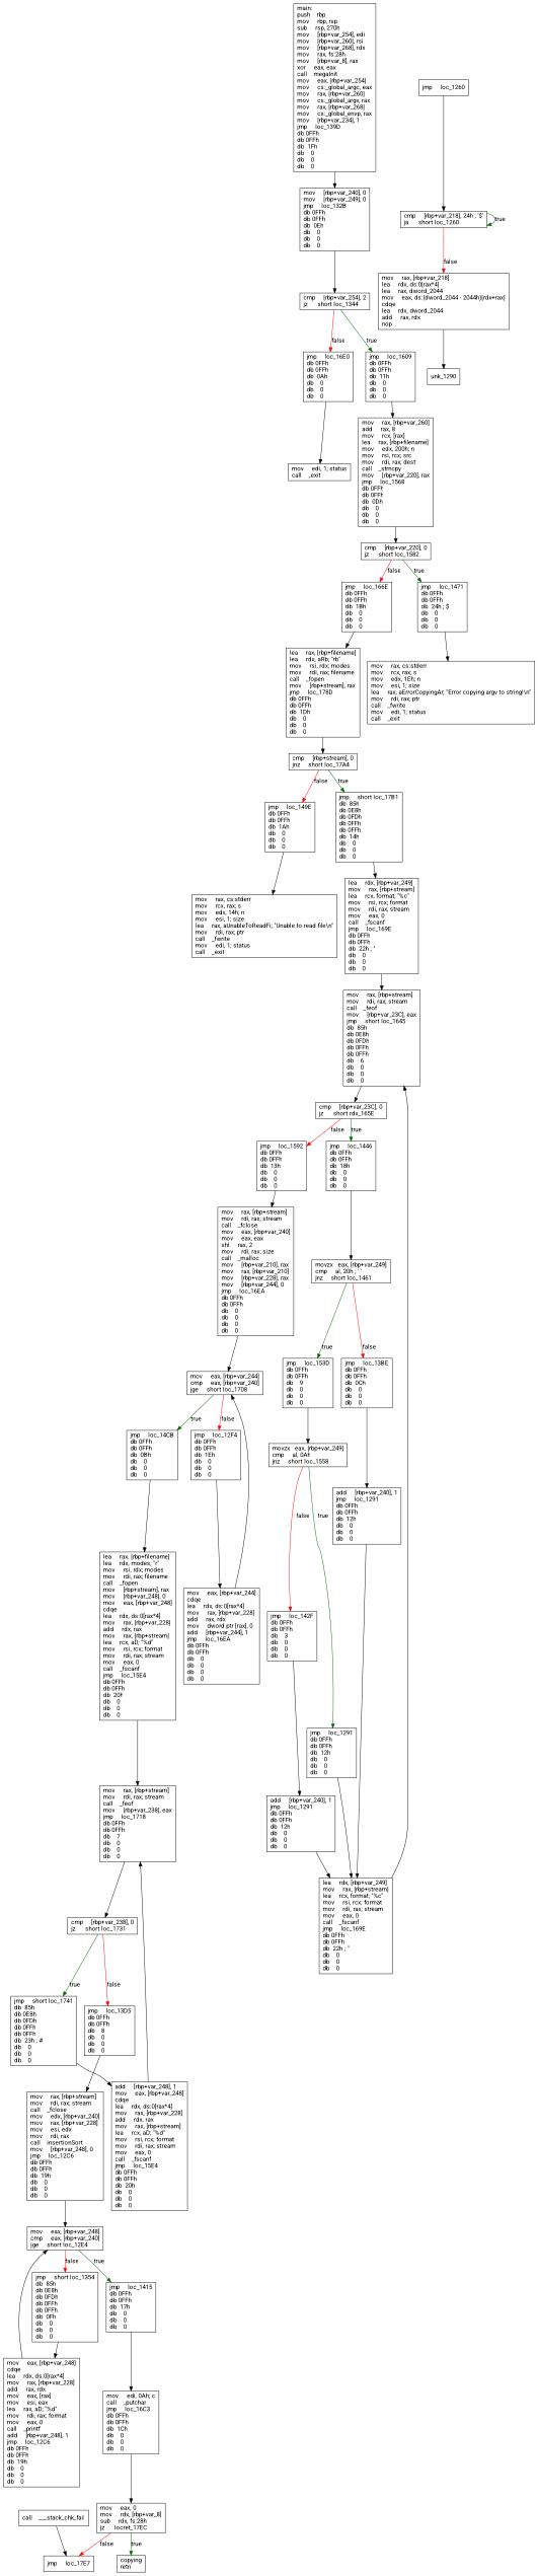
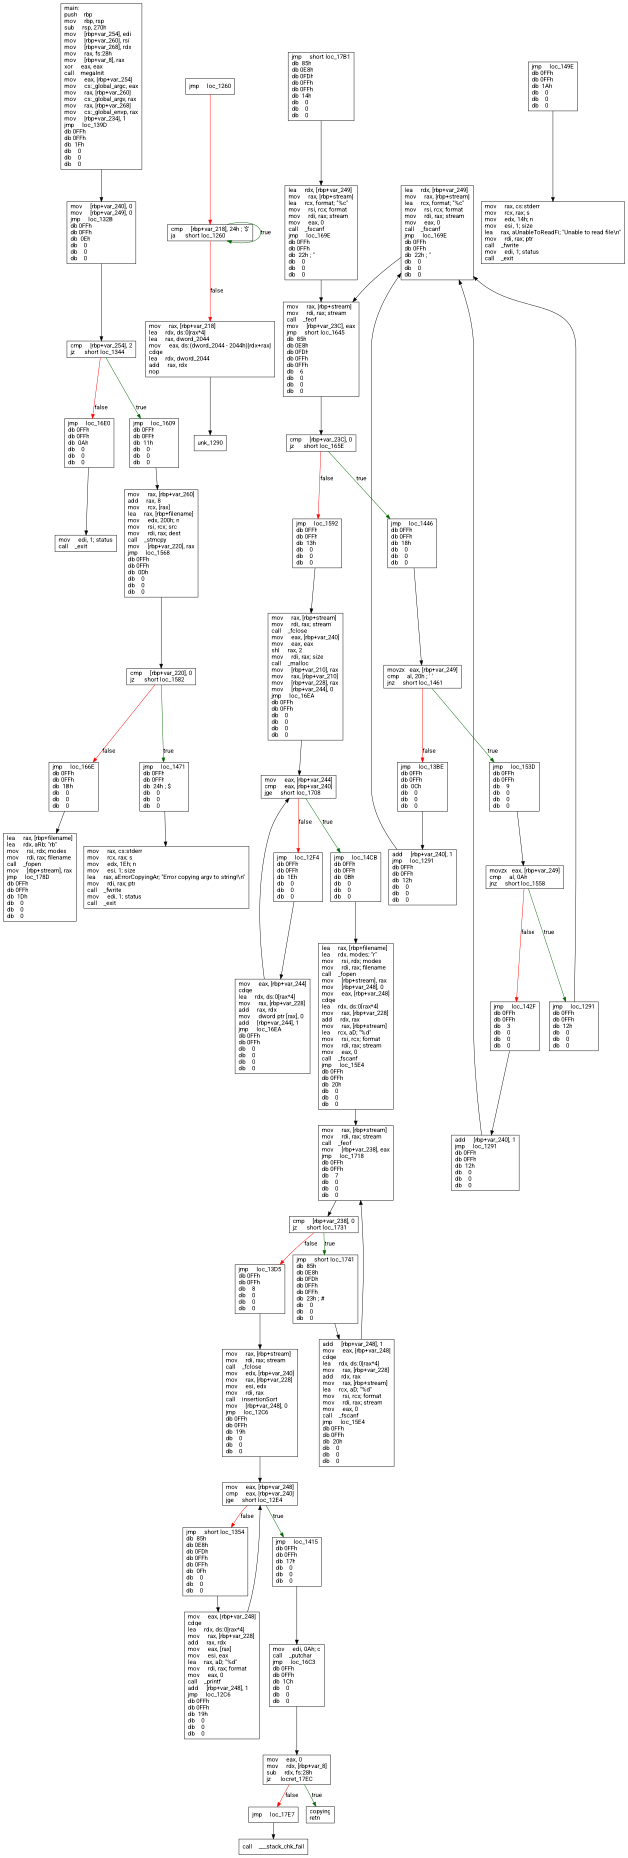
  digraph {
    fontname=Roboto
    node [fontname=Roboto shape=box]
    edge [fontname=Roboto]
    n1 [label="main:\lpush    rbp\lmov     rbp, rsp\lsub     rsp, 270h\lmov     [rbp+var_254], edi\lmov     [rbp+var_260], rsi\lmov     [rbp+var_268], rdx\lmov     rax, fs:28h\lmov     [rbp+var_8], rax\lxor     eax, eax\lcall    megaInit\lmov     eax, [rbp+var_254]\lmov     cs:_global_argc, eax\lmov     rax, [rbp+var_260]\lmov     cs:_global_argv, rax\lmov     rax, [rbp+var_268]\lmov     cs:_global_envp, rax\lmov     [rbp+var_234], 1\ljmp     loc_139D\ldb 0FFh\ldb 0FFh\ldb  1Fh\ldb    0\ldb    0\ldb    0\l"]
    n2 [label="mov     [rbp+var_240], 0\lmov     [rbp+var_249], 0\ljmp     loc_132B\ldb 0FFh\ldb 0FFh\ldb  0Eh\ldb    0\ldb    0\ldb    0\l"]
    n3 [label="cmp     [rbp+var_254], 2\ljz      short loc_1344\l"]
    n4 [label="cmp     [rbp+var_218], 24h ; '$'\lja      short loc_1260\l"]
    n5 [label="mov     rax, [rbp+var_218]\llea     rdx, ds:0[rax*4]\llea     rax, dword_2044\lmov     eax, ds:(dword_2044 - 2044h)[rdx+rax]\lcdqe\llea     rdx, dword_2044\ladd     rax, rdx\lnop\l"]
    n6 [label="unk_1290\l"]
    n7 [label="lea     rdx, [rbp+var_249]\lmov     rax, [rbp+stream]\llea     rcx, format; \"%c\"\lmov     rsi, rcx; format\lmov     rdi, rax; stream\lmov     eax, 0\lcall    _fscanf\ljmp     loc_169E\ldb 0FFh\ldb 0FFh\ldb  22h ; \"\ldb    0\ldb    0\ldb    0\l"]
    n8 [label="mov     rax, [rbp+stream]\lmov     rdi, rax; stream\lcall    _feof\lmov     [rbp+var_23C], eax\ljmp     short loc_1645\ldb  85h\ldb 0E8h\ldb 0FDh\ldb 0FFh\ldb 0FFh\ldb    6\ldb    0\ldb    0\ldb    0\l"]
-   n9 [label="cmp     [rbp+var_23C], 0\ljz      short rdx_165E\l"]
+   n9 [label="cmp     [rbp+var_23C], 0\ljz      short loc_165E\l"]
    n10 [label="mov     eax, [rbp+var_248]\lcmp     eax, [rbp+var_240]\ljge     short loc_12E4\l"]
    n11 [label="jmp     short loc_1354\ldb  85h\ldb 0E8h\ldb 0FDh\ldb 0FFh\ldb 0FFh\ldb  0Fh\ldb    0\ldb    0\ldb    0\l"]
    n12 [label="jmp     loc_1415\ldb 0FFh\ldb 0FFh\ldb  17h\ldb    0\ldb    0\ldb    0\l"]
    n13 [label="mov     eax, [rbp+var_248]\lcdqe\llea     rdx, ds:0[rax*4]\lmov     rax, [rbp+var_228]\ladd     rax, rdx\lmov     eax, [rax]\lmov     esi, eax\llea     rax, aD; \"%d\"\lmov     rdi, rax; format\lmov     eax, 0\lcall    _printf\ladd     [rbp+var_248], 1\ljmp     loc_12C6\ldb 0FFh\ldb 0FFh\ldb  19h\ldb    0\ldb    0\ldb    0\l"]
    n14 [label="mov     edi, 0Ah; c\lcall    _putchar\ljmp     loc_16C3\ldb 0FFh\ldb 0FFh\ldb  1Ch\ldb    0\ldb    0\ldb    0\l"]
    n15 [label="mov     eax, 0\lmov     rdx, [rbp+var_8]\lsub     rdx, fs:28h\ljz      locret_17EC\l"]
    n16 [label="mov     eax, [rbp+var_244]\lcdqe\llea     rdx, ds:0[rax*4]\lmov     rax, [rbp+var_228]\ladd     rax, rdx\lmov     dword ptr [rax], 0\ladd     [rbp+var_244], 1\ljmp     loc_16EA\ldb 0FFh\ldb 0FFh\ldb    0\ldb    0\ldb    0\ldb    0\l"]
    n17 [label="mov     eax, [rbp+var_244]\lcmp     eax, [rbp+var_240]\ljge     short loc_1708\l"]
    n18 [label="jmp     loc_12F4\ldb 0FFh\ldb 0FFh\ldb  1Eh\ldb    0\ldb    0\ldb    0\l"]
    n19 [label="jmp     loc_14CB\ldb 0FFh\ldb 0FFh\ldb  0Bh\ldb    0\ldb    0\ldb    0\l"]
    n20 [label="jmp     loc_16E0\ldb 0FFh\ldb 0FFh\ldb  0Ah\ldb    0\ldb    0\ldb    0\l"]
    n21 [label="jmp     loc_1609\ldb 0FFh\ldb 0FFh\ldb  11h\ldb    0\ldb    0\ldb    0\l"]
    n22 [label="mov     edi, 1; status\lcall    _exit\l"]
    n23 [label="mov     rax, [rbp+var_260]\ladd     rax, 8\lmov     rcx, [rax]\llea     rax, [rbp+filename]\lmov     edx, 200h; n\lmov     rsi, rcx; src\lmov     rdi, rax; dest\lcall    _strncpy\lmov     [rbp+var_220], rax\ljmp     loc_1568\ldb 0FFh\ldb 0FFh\ldb  0Dh\ldb    0\ldb    0\ldb    0\l"]
    n24 [label="cmp     [rbp+var_220], 0\ljz      short loc_1582\l"]
    n25 [label="add     [rbp+var_240], 1\ljmp     loc_1291\ldb 0FFh\ldb 0FFh\ldb  12h\ldb    0\ldb    0\ldb    0\l"]
    n26 [label="mov     rax, [rbp+stream]\lmov     rdi, rax; stream\lcall    _fclose\lmov     edx, [rbp+var_240]\lmov     rax, [rbp+var_228]\lmov     esi, edx\lmov     rdi, rax\lcall    insertionSort\lmov     [rbp+var_248], 0\ljmp     loc_12C6\ldb 0FFh\ldb 0FFh\ldb  19h\ldb    0\ldb    0\ldb    0\l"]
    n27 [label="jmp     loc_17E7\l"]
    n28 [label="copying\lretn\l"]
    n29 [label="add     [rbp+var_240], 1\ljmp     loc_1291\ldb 0FFh\ldb 0FFh\ldb  12h\ldb    0\ldb    0\ldb    0\l"]
    n30 [label="movzx   eax, [rbp+var_249]\lcmp     al, 20h ; ' '\ljnz     short loc_1461\l"]
    n31 [label="jmp     loc_13BE\ldb 0FFh\ldb 0FFh\ldb  0Ch\ldb    0\ldb    0\ldb    0\l"]
    n32 [label="jmp     loc_153D\ldb 0FFh\ldb 0FFh\ldb    9\ldb    0\ldb    0\ldb    0\l"]
    n33 [label="movzx   eax, [rbp+var_249]\lcmp     al, 0Ah\ljnz     short loc_1558\l"]
    n34 [label="jmp     loc_142F\ldb 0FFh\ldb 0FFh\ldb    3\ldb    0\ldb    0\ldb    0\l"]
    n35 [label="jmp     loc_1291\ldb 0FFh\ldb 0FFh\ldb  12h\ldb    0\ldb    0\ldb    0\l"]
    n36 [label="mov     rax, cs:stderr\lmov     rcx, rax; s\lmov     edx, 1Eh; n\lmov     esi, 1; size\llea     rax, aErrorCopyingAr; \"Error copying argv to string!\\n\"\lmov     rdi, rax; ptr\lcall    _fwrite\lmov     edi, 1; status\lcall    _exit\l"]
    n37 [label="mov     rax, cs:stderr\lmov     rcx, rax; s\lmov     edx, 14h; n\lmov     esi, 1; size\llea     rax, aUnableToReadFi; \"Unable to read file\\n\"\lmov     rdi, rax; ptr\lcall    _fwrite\lmov     edi, 1; status\lcall    _exit\l"]
    n38 [label="lea     rax, [rbp+filename]\llea     rdx, modes; \"r\"\lmov     rsi, rdx; modes\lmov     rdi, rax; filename\lcall    _fopen\lmov     [rbp+stream], rax\lmov     [rbp+var_248], 0\lmov     eax, [rbp+var_248]\lcdqe\llea     rdx, ds:0[rax*4]\lmov     rax, [rbp+var_228]\ladd     rdx, rax\lmov     rax, [rbp+stream]\llea     rcx, aD; \"%d\"\lmov     rsi, rcx; format\lmov     rdi, rax; stream\lmov     eax, 0\lcall    _fscanf\ljmp     loc_15E4\ldb 0FFh\ldb 0FFh\ldb  20h\ldb    0\ldb    0\ldb    0\l"]
    n39 [label="mov     rax, [rbp+stream]\lmov     rdi, rax; stream\lcall    _feof\lmov     [rbp+var_238], eax\ljmp     loc_1718\ldb 0FFh\ldb 0FFh\ldb    7\ldb    0\ldb    0\ldb    0\l"]
    n40 [label="cmp     [rbp+var_238], 0\ljz      short loc_1731\l"]
    n41 [label="jmp     loc_166E\ldb 0FFh\ldb 0FFh\ldb  1Bh\ldb    0\ldb    0\ldb    0\l"]
    n42 [label="jmp     loc_1471\ldb 0FFh\ldb 0FFh\ldb  24h ; $\ldb    0\ldb    0\ldb    0\l"]
    n43 [label="lea     rax, [rbp+filename]\llea     rdx, aRb; \"rb\"\lmov     rsi, rdx; modes\lmov     rdi, rax; filename\lcall    _fopen\lmov     [rbp+stream], rax\ljmp     loc_178D\ldb 0FFh\ldb 0FFh\ldb  1Dh\ldb    0\ldb    0\ldb    0\l"]
-   n44 [label="cmp     [rbp+stream], 0\ljnz     short loc_17A4\l"]
    n45 [label="mov     rax, [rbp+stream]\lmov     rdi, rax; stream\lcall    _fclose\lmov     eax, [rbp+var_240]\lmov     eax, eax\lshl     rax, 2\lmov     rdi, rax; size\lcall    _malloc\lmov     [rbp+var_210], rax\lmov     rax, [rbp+var_210]\lmov     [rbp+var_228], rax\lmov     [rbp+var_244], 0\ljmp     loc_16EA\ldb 0FFh\ldb 0FFh\ldb    0\ldb    0\ldb    0\ldb    0\l"]
    n46 [label="jmp     loc_13D5\ldb 0FFh\ldb 0FFh\ldb    8\ldb    0\ldb    0\ldb    0\l"]
    n47 [label="jmp     short loc_1741\ldb  85h\ldb 0E8h\ldb 0FDh\ldb 0FFh\ldb 0FFh\ldb  23h ; #\ldb    0\ldb    0\ldb    0\l"]
    n48 [label="jmp     loc_1592\ldb 0FFh\ldb 0FFh\ldb  13h\ldb    0\ldb    0\ldb    0\l"]
    n49 [label="jmp     loc_1446\ldb 0FFh\ldb 0FFh\ldb  18h\ldb    0\ldb    0\ldb    0\l"]
    n50 [label="jmp     loc_149E\ldb 0FFh\ldb 0FFh\ldb  1Ah\ldb    0\ldb    0\ldb    0\l"]
    n51 [label="jmp     short loc_17B1\ldb  85h\ldb 0E8h\ldb 0FDh\ldb 0FFh\ldb 0FFh\ldb  14h\ldb    0\ldb    0\ldb    0\l"]
    n52 [label="call    ___stack_chk_fail\l"]
    n53 [label="add     [rbp+var_248], 1\lmov     eax, [rbp+var_248]\lcdqe\llea     rdx, ds:0[rax*4]\lmov     rax, [rbp+var_228]\ladd     rdx, rax\lmov     rax, [rbp+stream]\llea     rcx, aD; \"%d\"\lmov     rsi, rcx; format\lmov     rdi, rax; stream\lmov     eax, 0\lcall    _fscanf\ljmp     loc_15E4\ldb 0FFh\ldb 0FFh\ldb  20h\ldb    0\ldb    0\ldb    0\l"]
    n54 [label="lea     rdx, [rbp+var_249]\lmov     rax, [rbp+stream]\llea     rcx, format; \"%c\"\lmov     rsi, rcx; format\lmov     rdi, rax; stream\lmov     eax, 0\lcall    _fscanf\ljmp     loc_169E\ldb 0FFh\ldb 0FFh\ldb  22h ; \"\ldb    0\ldb    0\ldb    0\l"]
    n55 [label="jmp     loc_1260\l"]
    n1 -> n2
    n2 -> n3
    n3 -> n20 [color=red label=false]
    n3 -> n21 [color=darkgreen label=true]
    n4 -> n4 [color=darkgreen label=true]
    n4 -> n5 [color=red label=false]
    n5 -> n6
    n7 -> n8
    n8 -> n9
    n9 -> n48 [color=red label=false]
    n9 -> n49 [color=darkgreen label=true]
    n10 -> n11 [color=red label=false]
    n10 -> n12 [color=darkgreen label=true]
    n11 -> n13
    n12 -> n14
    n13 -> n10
    n14 -> n15
    n15 -> n27 [color=red label=false]
    n15 -> n28 [color=darkgreen label=true]
    n16 -> n17
    n17 -> n18 [color=red label=false]
    n17 -> n19 [color=darkgreen label=true]
    n18 -> n16
    n19 -> n38
    n20 -> n22
    n21 -> n23
    n23 -> n24
    n24 -> n41 [color=red label=false]
    n24 -> n42 [color=darkgreen label=true]
    n25 -> n7
    n26 -> n10
-   n52 -> n27
+   n27 -> n52
    n29 -> n7
    n30 -> n31 [color=red label=false]
    n30 -> n32 [color=darkgreen label=true]
    n31 -> n25
    n32 -> n33
    n33 -> n34 [color=red label=false]
    n33 -> n35 [color=darkgreen label=true]
    n34 -> n29
    n35 -> n7
    n38 -> n39
    n39 -> n40
    n40 -> n46 [color=red label=false]
    n40 -> n47 [color=darkgreen label=true]
    n41 -> n43
    n42 -> n36
-   n43 -> n44
-   n44 -> n50 [color=red label=false]
-   n44 -> n51 [color=darkgreen label=true]
    n45 -> n17
    n46 -> n26
    n47 -> n53
    n48 -> n45
    n49 -> n30
    n50 -> n37
    n51 -> n54
    n53 -> n39
    n54 -> n8
-   n55 -> n4
+   n55 -> n4 [color=red]
  }
